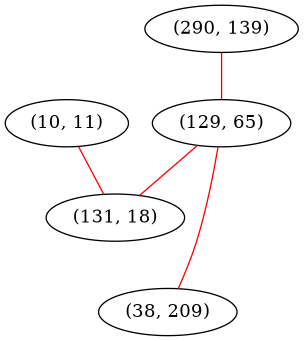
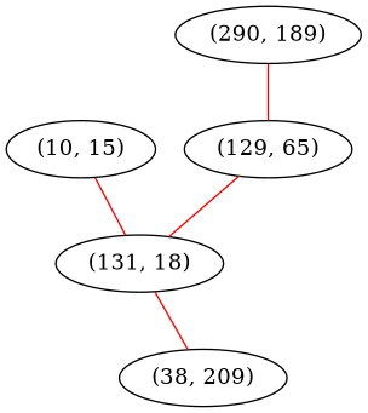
  graph {
    edge [color=red weight=1]
    n1 [label="(129, 65)"]
-   "(290, 189)" [label="(290, 139)"]
+   "(290, 189)"
    "(131, 18)"
    "(38, 209)"
-   "(10, 15)" [label="(10, 11)"]
+   "(10, 15)"
    n1 -- "(131, 18)"
-   n1 -- "(38, 209)"
+   "(131, 18)" -- "(38, 209)"
    "(290, 189)" -- n1
    "(10, 15)" -- "(131, 18)"
  }
